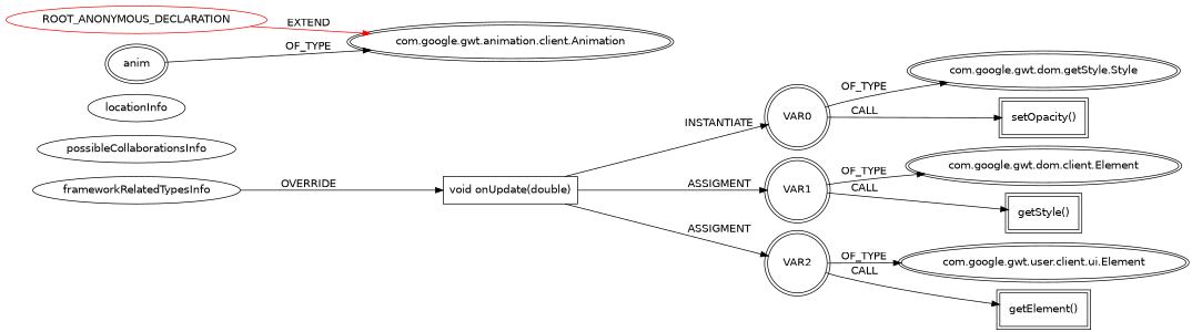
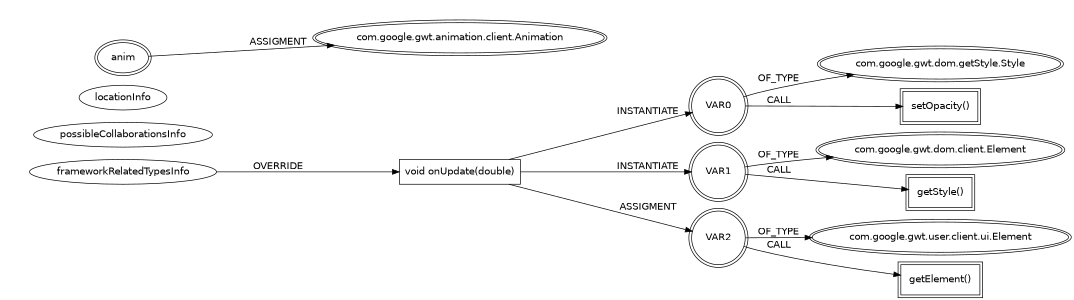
  digraph {
    fontname="DejaVu Sans"
    rankdir=LR
    node [fontname="DejaVu Sans" isFrameworkType=true vertexType=FRAMEWORK_CLASS_TYPE peripheries=2]
    edge [fontname="DejaVu Sans"]
    frameworkRelatedTypesInfo [0="com.google.gwt.animation.client.Animation" isFrameworkType="" vertexType="" peripheries=""]
    n2 [isFrameworkType=false label="void onUpdate(double)" shape=box vertexType=OVERRIDING_METHOD_DECLARATION peripheries=""]
    possibleCollaborationsInfo [isFrameworkType="" vertexType="" peripheries=""]
    locationInfo [contextSignature="void showControls()" filePath="/lambourg-WebGallery/WebGallery-master/client/src/com/lambourg/webgallery/client/pictureview/PictureView.java" graphId=3562 projectName="lambourg-WebGallery" isFrameworkType="" vertexType="" peripheries=""]
-   n5 [color=red isFrameworkType=false label=ROOT_ANONYMOUS_DECLARATION vertexType=ROOT_ANONYMOUS_DECLARATION peripheries=""]
    n6 [label="com.google.gwt.animation.client.Animation"]
    n7 [label=anim vertexType=OUTSIDE_VARIABLE_EXPRESION]
    n8 [label=VAR0 shape=circle vertexType=VARIABLE_EXPRESION]
    n9 [label=VAR1 shape=circle vertexType=VARIABLE_EXPRESION]
    n10 [label=VAR2 shape=circle vertexType=VARIABLE_EXPRESION]
    n11 [label="com.google.gwt.dom.getStyle.Style"]
    n12 [label="setOpacity()" shape=box vertexType=INSIDE_CALL]
    n13 [label="com.google.gwt.dom.client.Element"]
    n14 [label="getStyle()" shape=box vertexType=INSIDE_CALL]
    n15 [label="com.google.gwt.user.client.ui.Element"]
    n16 [label="getElement()" shape=box vertexType=INSIDE_CALL]
    frameworkRelatedTypesInfo -> n2 [label=OVERRIDE]
    n2 -> n8 [label=INSTANTIATE]
-   n2 -> n9 [label=ASSIGMENT]
+   n2 -> n9 [label=INSTANTIATE]
    n2 -> n10 [label=ASSIGMENT]
-   n5 -> n6 [color=red label=EXTEND]
-   n7 -> n6 [label=OF_TYPE]
+   n7 -> n6 [label=ASSIGMENT]
    n8 -> n11 [label=OF_TYPE]
    n8 -> n12 [label=CALL]
    n9 -> n13 [label=OF_TYPE]
    n9 -> n14 [label=CALL]
    n10 -> n15 [label=OF_TYPE]
    n10 -> n16 [label=CALL]
  }
